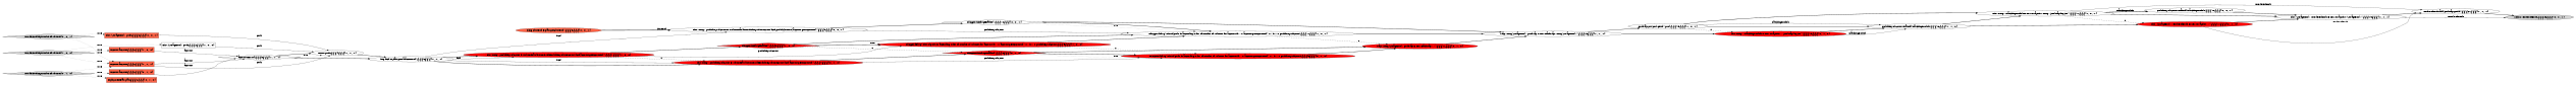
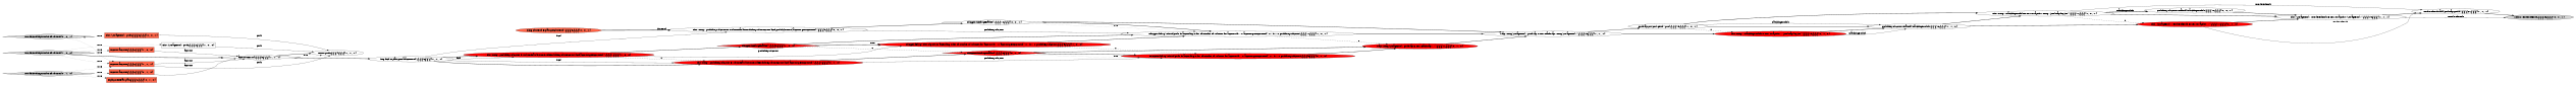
  digraph {
    rankdir=LR
    node [fillcolor=white shape=ellipse style=filled]
    edge [style=bold]
    n1 [label="account == null@@@3@@@['1', '1', '1']" shape=diamond]
    n2 [label="long dcId = plan.getDataCenterId()@@@6@@@['1', '1', '1']"]
    n3 [label="return pools@@@4@@@['1', '1', '1']"]
    n4 [label="List<Long> poolIdsByVolCount = _volumeDao.listPoolIdsByVolumeCount(dcId,podId,clusterId,account.getAccountId())@@@9@@@['0', '0', '1']"]
    n5 [fillcolor=red label="List<Long> poolIdsByVolCount = volumeDao.listZoneWidePoolIdsByVolumeCount(dcId,account.getAccountId())@@@7@@@['0', '1', '0']"]
    n6 [fillcolor=red label="List<Long> poolIdsByVolCount = _volumeDao.listZoneWidePoolIdsByVolumeCount(dcId,account.getAccountId())@@@7@@@['1', '0', '0']"]
    n7 [label="List<Long> matchingPoolIds = new ArrayList<Long>(poolMap.keySet())@@@17@@@['1', '0', '1']"]
    n8 [label="poolIdsByVolCount.retainAll(matchingPoolIds)@@@18@@@['0', '0', '1']"]
    n9 [label="reorderedPools.add(poolMap.get(id))@@@21@@@['1', '1', '1']"]
    n10 [label="List<StoragePool> reorderedPools = new ArrayList<StoragePool>()@@@19@@@['1', '1', '1']"]
    n11 [fillcolor=red label="List<StoragePool> reorderedPools = new ArrayList<>()@@@17@@@['0', '1', '0']"]
    n12 [fillcolor=lightgray label="return reorderedPools@@@23@@@['0', '0', '1']"]
    n13 [fillcolor=tomato label="Long clusterId = plan.getClusterId()@@@8@@@['0', '0', '1']"]
    n14 [label="s_logger.debug(\"List of pools in ascending order of number of volumes for account id: \" + account.getAccountId() + \" is: \" + poolIdsByVolCount)@@@11@@@['1', '0', '1']"]
    n15 [label="s_logger.isDebugEnabled()@@@10@@@['0', '0', '1']" shape=diamond]
    n16 [label="poolMap.put(pool.getId(),pool)@@@15@@@['1', '0', '1']"]
    n17 [label="poolIdsByVolCount.retainAll(matchingPoolIds)@@@16@@@['1', '1', '0']"]
    n18 [fillcolor=red label="List<Long> matchingPoolIds = new ArrayList<>(poolMap.keySet())@@@15@@@['0', '1', '0']"]
    n19 [label="List<StoragePool> pools@@@2@@@['1', '0', '0']" shape=box]
    n20 [fillcolor=tomato label="Account account@@@2@@@['1', '1', '1']" shape=box]
    n21 [fillcolor=lightgray label="reorderPoolsByNumberOfVolumes['1', '0', '0']" shape=diamond]
    n22 [fillcolor=tomato label="Account account@@@2@@@['1', '0', '0']" shape=box]
    n23 [fillcolor=red label="LOGGER.debug(\"List of pools in ascending order of number of volumes for account id: \" + account.getAccountId() + \" is: \" + poolIdsByVolCount)@@@9@@@['0', '1', '0']"]
    n24 [fillcolor=red label="Map<Long,StoragePool> poolMap = new HashMap<>()@@@11@@@['0', '1', '0']"]
    n25 [label="Map<Long,StoragePool> poolMap = new HashMap<Long,StoragePool>()@@@13@@@['1', '1', '1']"]
    n26 [fillcolor=red label="s_logger.debug(\"List of pools in ascending order of number of volumes for account id: \" + account.getAccountId() + \" is: \" + poolIdsByVolCount)@@@9@@@['1', '0', '0']"]
    n27 [fillcolor=red label="LOGGER.isDebugEnabled()@@@8@@@['0', '1', '0']" shape=diamond]
    n28 [fillcolor=red label="s_logger.isDebugEnabled()@@@8@@@['1', '0', '0']" shape=diamond]
    n29 [fillcolor=tomato label="List<StoragePool> pools@@@2@@@['0', '0', '1']" shape=box]
    n30 [fillcolor=tomato label="Account account@@@2@@@['0', '1', '0']" shape=box]
    n31 [fillcolor=tomato label="DeploymentPlan plan@@@2@@@['0', '1', '0']" shape=box]
    n32 [fillcolor=lightgray label="reorderPoolsByNumberOfVolumes['0', '0', '1']" shape=diamond]
    n33 [fillcolor=lightgray label="reorderPoolsByNumberOfVolumes['0', '1', '0']" shape=diamond]
    n1 -> n2
    n1 -> n3
    n1 -> n3 [label=true style=dotted]
    n2 -> n4 [label=dcId style=solid]
    n2 -> n5 [label=dcId style=solid]
    n2 -> n5
    n2 -> n6 [label=dcId style=solid]
    n2 -> n6
-   n3 -> n2
    n4 -> n14 [label=poolIdsByVolCount style=solid]
    n4 -> n15
    n5 -> n23 [label=poolIdsByVolCount style=solid]
    n5 -> n27
    n6 -> n5 [label=0 style=dashed]
    n6 -> n26 [label=poolIdsByVolCount style=solid]
    n6 -> n28
    n7 -> n8 [label=matchingPoolIds style=solid]
    n7 -> n8
    n7 -> n9 [label=reorderedPools style=solid]
    n7 -> n10
    n7 -> n11 [label=0 style=dashed]
    n8 -> n10
    n9 -> n12
    n10 -> n9
    n10 -> n12 [label=reorderedPools style=solid]
    n11 -> n9 [label=reorderedPools style=solid]
    n11 -> n10
    n13 -> n4 [label=clusterId style=solid]
    n13 -> n4
    n14 -> n24 [label=0 style=dashed]
    n14 -> n25
    n15 -> n14 [label=true style=dotted]
    n15 -> n14
    n15 -> n25
    n16 -> n7
    n16 -> n17
    n16 -> n17 [label=matchingPoolIds style=solid]
    n16 -> n18 [label=0 style=dashed]
    n17 -> n7
    n17 -> n11
    n18 -> n17 [label=matchingPoolIds style=solid]
    n18 -> n17
    n19 -> n3 [label=pools style=solid]
    n20 -> n1 [label=account style=solid]
    n20 -> n3 [label=pools style=solid]
+   n21 -> n1
    n21 -> n19 [label=true style=dotted]
    n21 -> n20 [label=true style=dotted]
    n21 -> n22 [label=true style=dotted]
    n22 -> n1 [label=account style=solid]
    n23 -> n24
    n24 -> n25
    n25 -> n16
    n25 -> n18
    n26 -> n14
    n26 -> n23 [label=0 style=dashed]
    n27 -> n23 [label=true style=dotted]
    n27 -> n23
    n27 -> n24
    n28 -> n14
    n28 -> n26
    n28 -> n26 [label=true style=dotted]
    n28 -> n27 [label=0 style=dashed]
    n29 -> n3 [label=pools style=solid]
    n30 -> n1 [label=account style=solid]
    n32 -> n20 [label=true style=dotted]
-   n32 -> n29 [label=true style=dotted]
+   n29 -> n32 [label=true style=dotted]
    n33 -> n20 [label=true style=dotted]
    n33 -> n30 [label=true style=dotted]
    n33 -> n31 [label=true style=dotted]
  }
